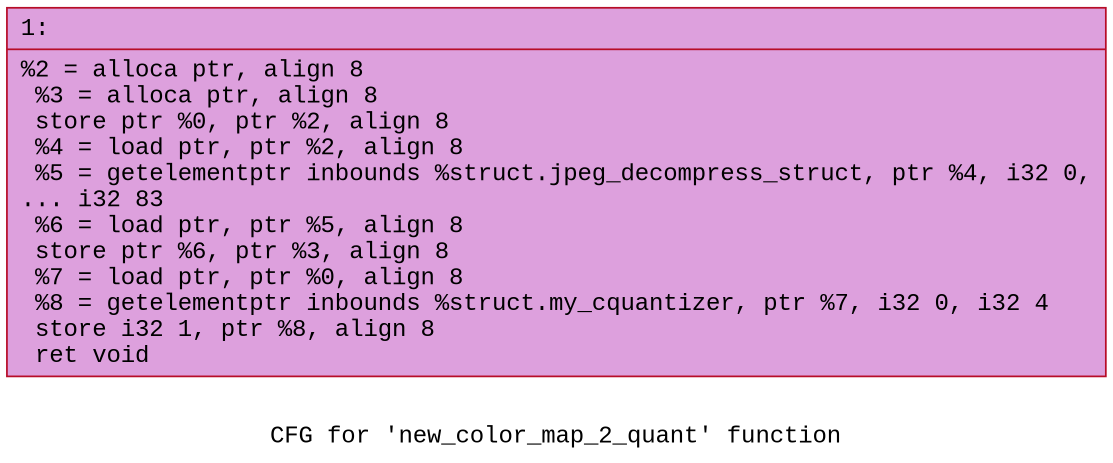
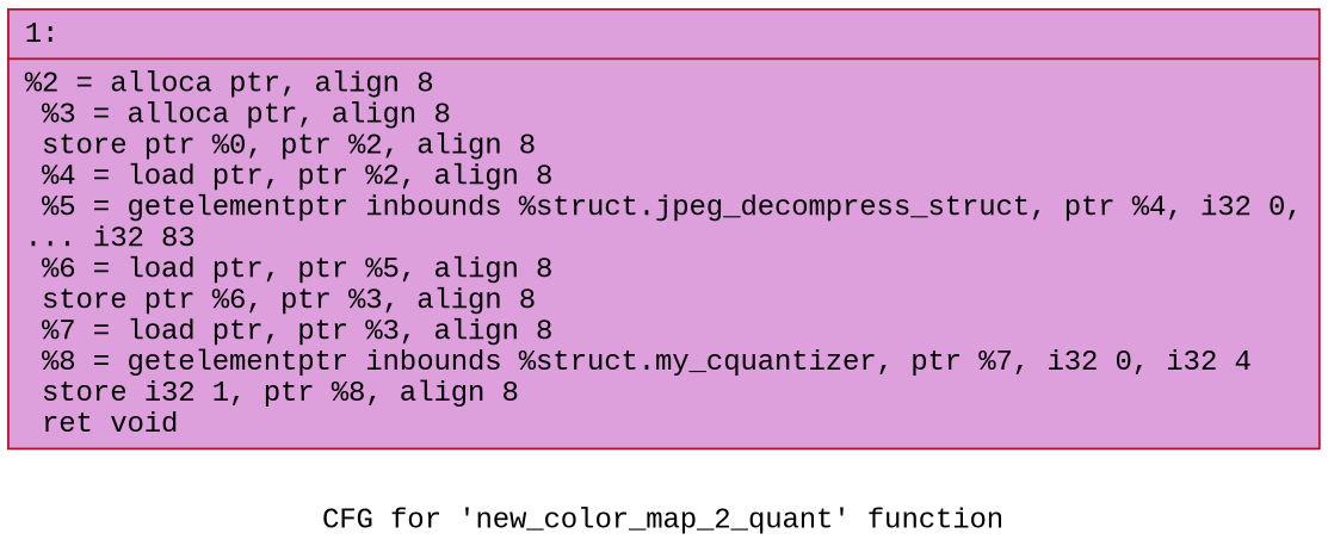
  digraph {
    label="CFG for 'new_color_map_2_quant' function"
    fontname="Liberation Mono"
-   n1 [color="#b70d28ff" fillcolor=plum fontname="Liberation Mono" label="{1:\l|  %2 = alloca ptr, align 8\l  %3 = alloca ptr, align 8\l  store ptr %0, ptr %2, align 8\l  %4 = load ptr, ptr %2, align 8\l  %5 = getelementptr inbounds %struct.jpeg_decompress_struct, ptr %4, i32 0,\l... i32 83\l  %6 = load ptr, ptr %5, align 8\l  store ptr %6, ptr %3, align 8\l  %7 = load ptr, ptr %0, align 8\l  %8 = getelementptr inbounds %struct.my_cquantizer, ptr %7, i32 0, i32 4\l  store i32 1, ptr %8, align 8\l  ret void\l}" shape=record style=filled]
+   n1 [color="#b70d28ff" fillcolor=plum fontname="Liberation Mono" label="{1:\l|  %2 = alloca ptr, align 8\l  %3 = alloca ptr, align 8\l  store ptr %0, ptr %2, align 8\l  %4 = load ptr, ptr %2, align 8\l  %5 = getelementptr inbounds %struct.jpeg_decompress_struct, ptr %4, i32 0,\l... i32 83\l  %6 = load ptr, ptr %5, align 8\l  store ptr %6, ptr %3, align 8\l  %7 = load ptr, ptr %3, align 8\l  %8 = getelementptr inbounds %struct.my_cquantizer, ptr %7, i32 0, i32 4\l  store i32 1, ptr %8, align 8\l  ret void\l}" shape=record style=filled]
  }
